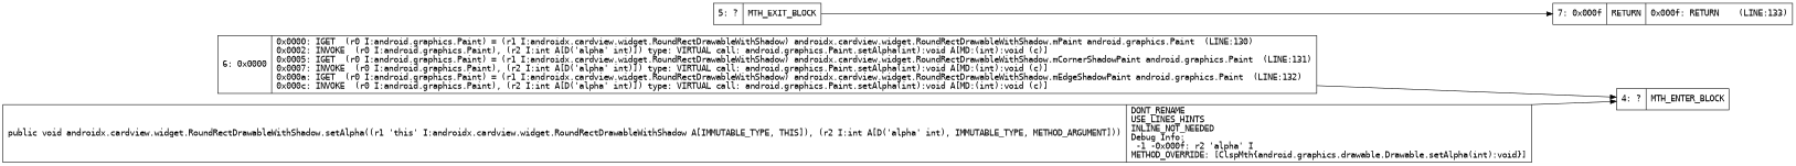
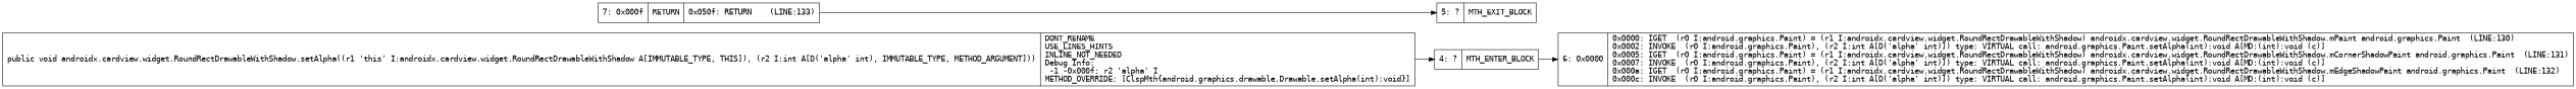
  digraph {
    fontname="DejaVu Sans Mono"
    rankdir=LR
    node [fontname="DejaVu Sans Mono" shape=record]
    edge [fontname="DejaVu Sans Mono"]
    n1 [label="{4\:\ ?|MTH_ENTER_BLOCK\l}"]
    n2 [label="{6\:\ 0x0000|0x0000: IGET  (r0 I:android.graphics.Paint) = (r1 I:androidx.cardview.widget.RoundRectDrawableWithShadow) androidx.cardview.widget.RoundRectDrawableWithShadow.mPaint android.graphics.Paint  (LINE:130)\l0x0002: INVOKE  (r0 I:android.graphics.Paint), (r2 I:int A[D('alpha' int)]) type: VIRTUAL call: android.graphics.Paint.setAlpha(int):void A[MD:(int):void (c)]\l0x0005: IGET  (r0 I:android.graphics.Paint) = (r1 I:androidx.cardview.widget.RoundRectDrawableWithShadow) androidx.cardview.widget.RoundRectDrawableWithShadow.mCornerShadowPaint android.graphics.Paint  (LINE:131)\l0x0007: INVOKE  (r0 I:android.graphics.Paint), (r2 I:int A[D('alpha' int)]) type: VIRTUAL call: android.graphics.Paint.setAlpha(int):void A[MD:(int):void (c)]\l0x000a: IGET  (r0 I:android.graphics.Paint) = (r1 I:androidx.cardview.widget.RoundRectDrawableWithShadow) androidx.cardview.widget.RoundRectDrawableWithShadow.mEdgeShadowPaint android.graphics.Paint  (LINE:132)\l0x000c: INVOKE  (r0 I:android.graphics.Paint), (r2 I:int A[D('alpha' int)]) type: VIRTUAL call: android.graphics.Paint.setAlpha(int):void A[MD:(int):void (c)]\l}"]
-   n3 [label="{7\:\ 0x000f|RETURN\l|0x000f: RETURN    (LINE:133)\l}"]
+   n3 [label="{7\:\ 0x000f|RETURN\l|0x050f: RETURN    (LINE:133)\l}"]
    n4 [label="{5\:\ ?|MTH_EXIT_BLOCK\l}"]
    n5 [label="{public void androidx.cardview.widget.RoundRectDrawableWithShadow.setAlpha((r1 'this' I:androidx.cardview.widget.RoundRectDrawableWithShadow A[IMMUTABLE_TYPE, THIS]), (r2 I:int A[D('alpha' int), IMMUTABLE_TYPE, METHOD_ARGUMENT]))  | DONT_RENAME\lUSE_LINES_HINTS\lINLINE_NOT_NEEDED\lDebug Info:\l  \-1 \-0x000f: r2 'alpha' I\lMETHOD_OVERRIDE: [ClspMth\{android.graphics.drawable.Drawable.setAlpha(int):void\}]\l}"]
-   n2 -> n1
-   n4 -> n3
+   n1 -> n2
+   n3 -> n4
    n5 -> n1
  }
